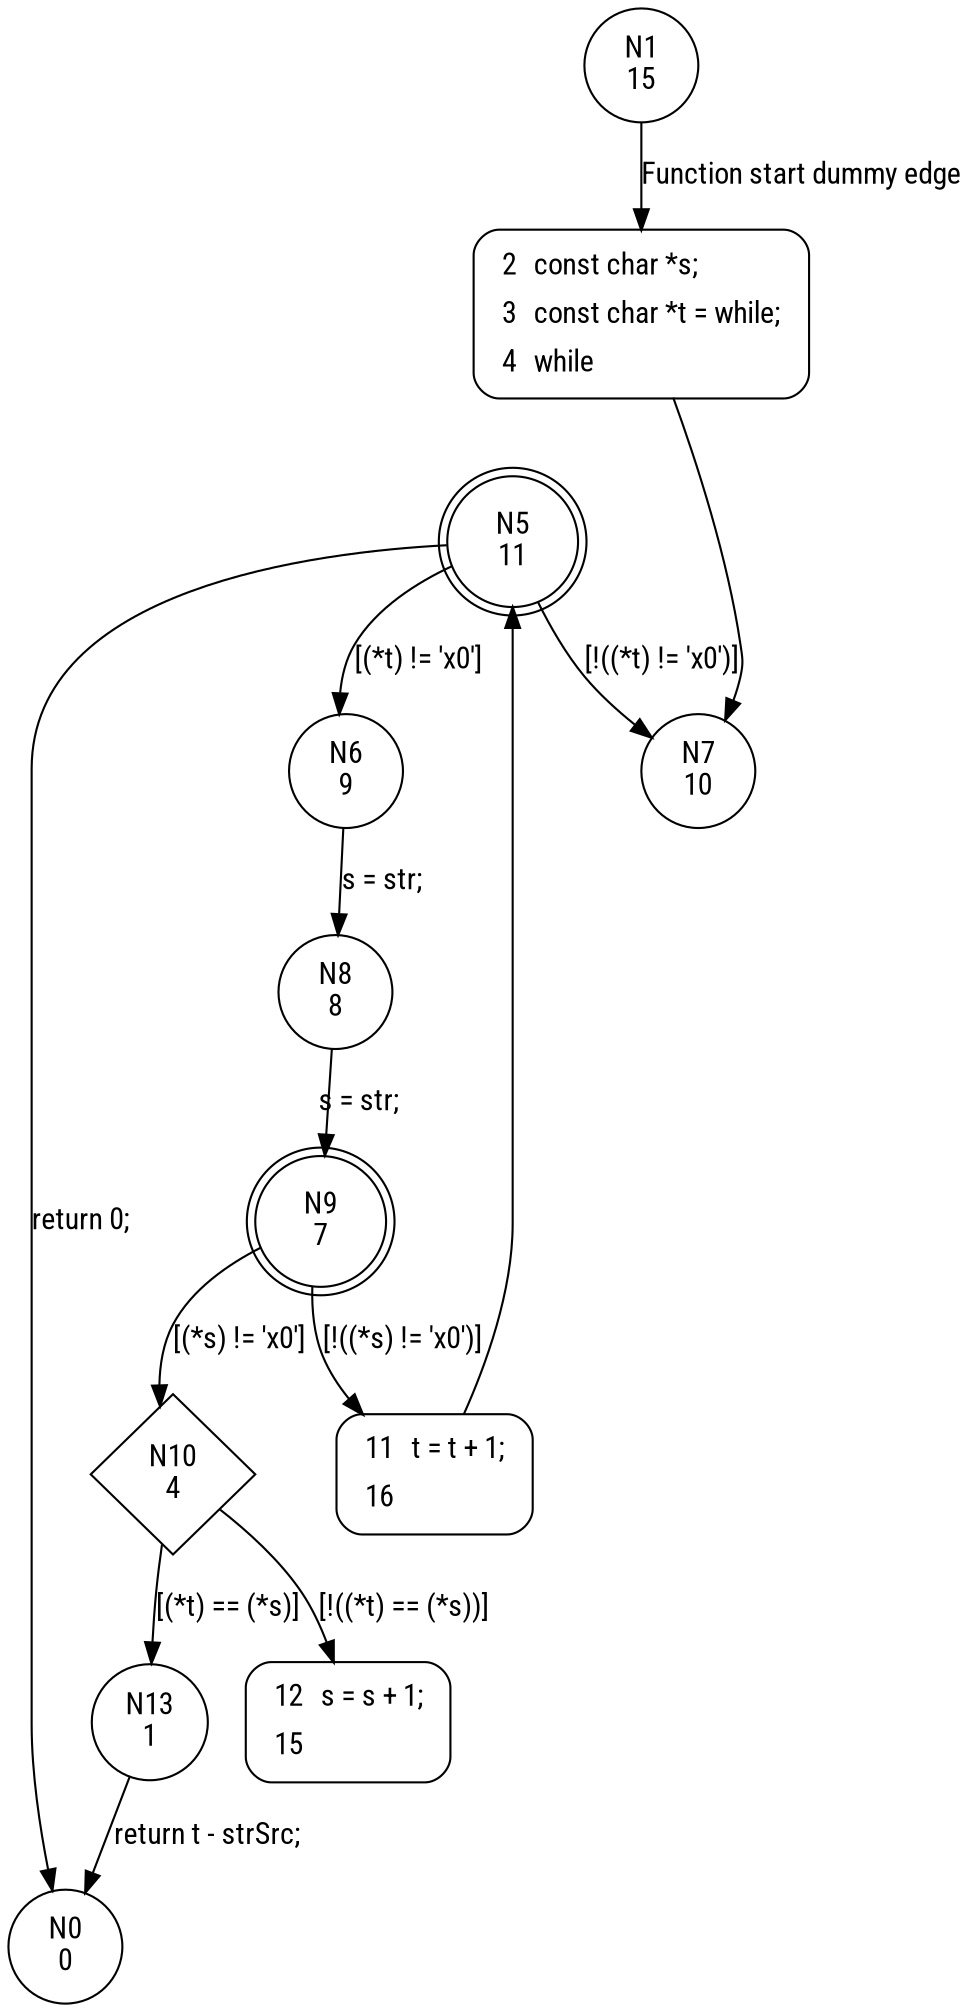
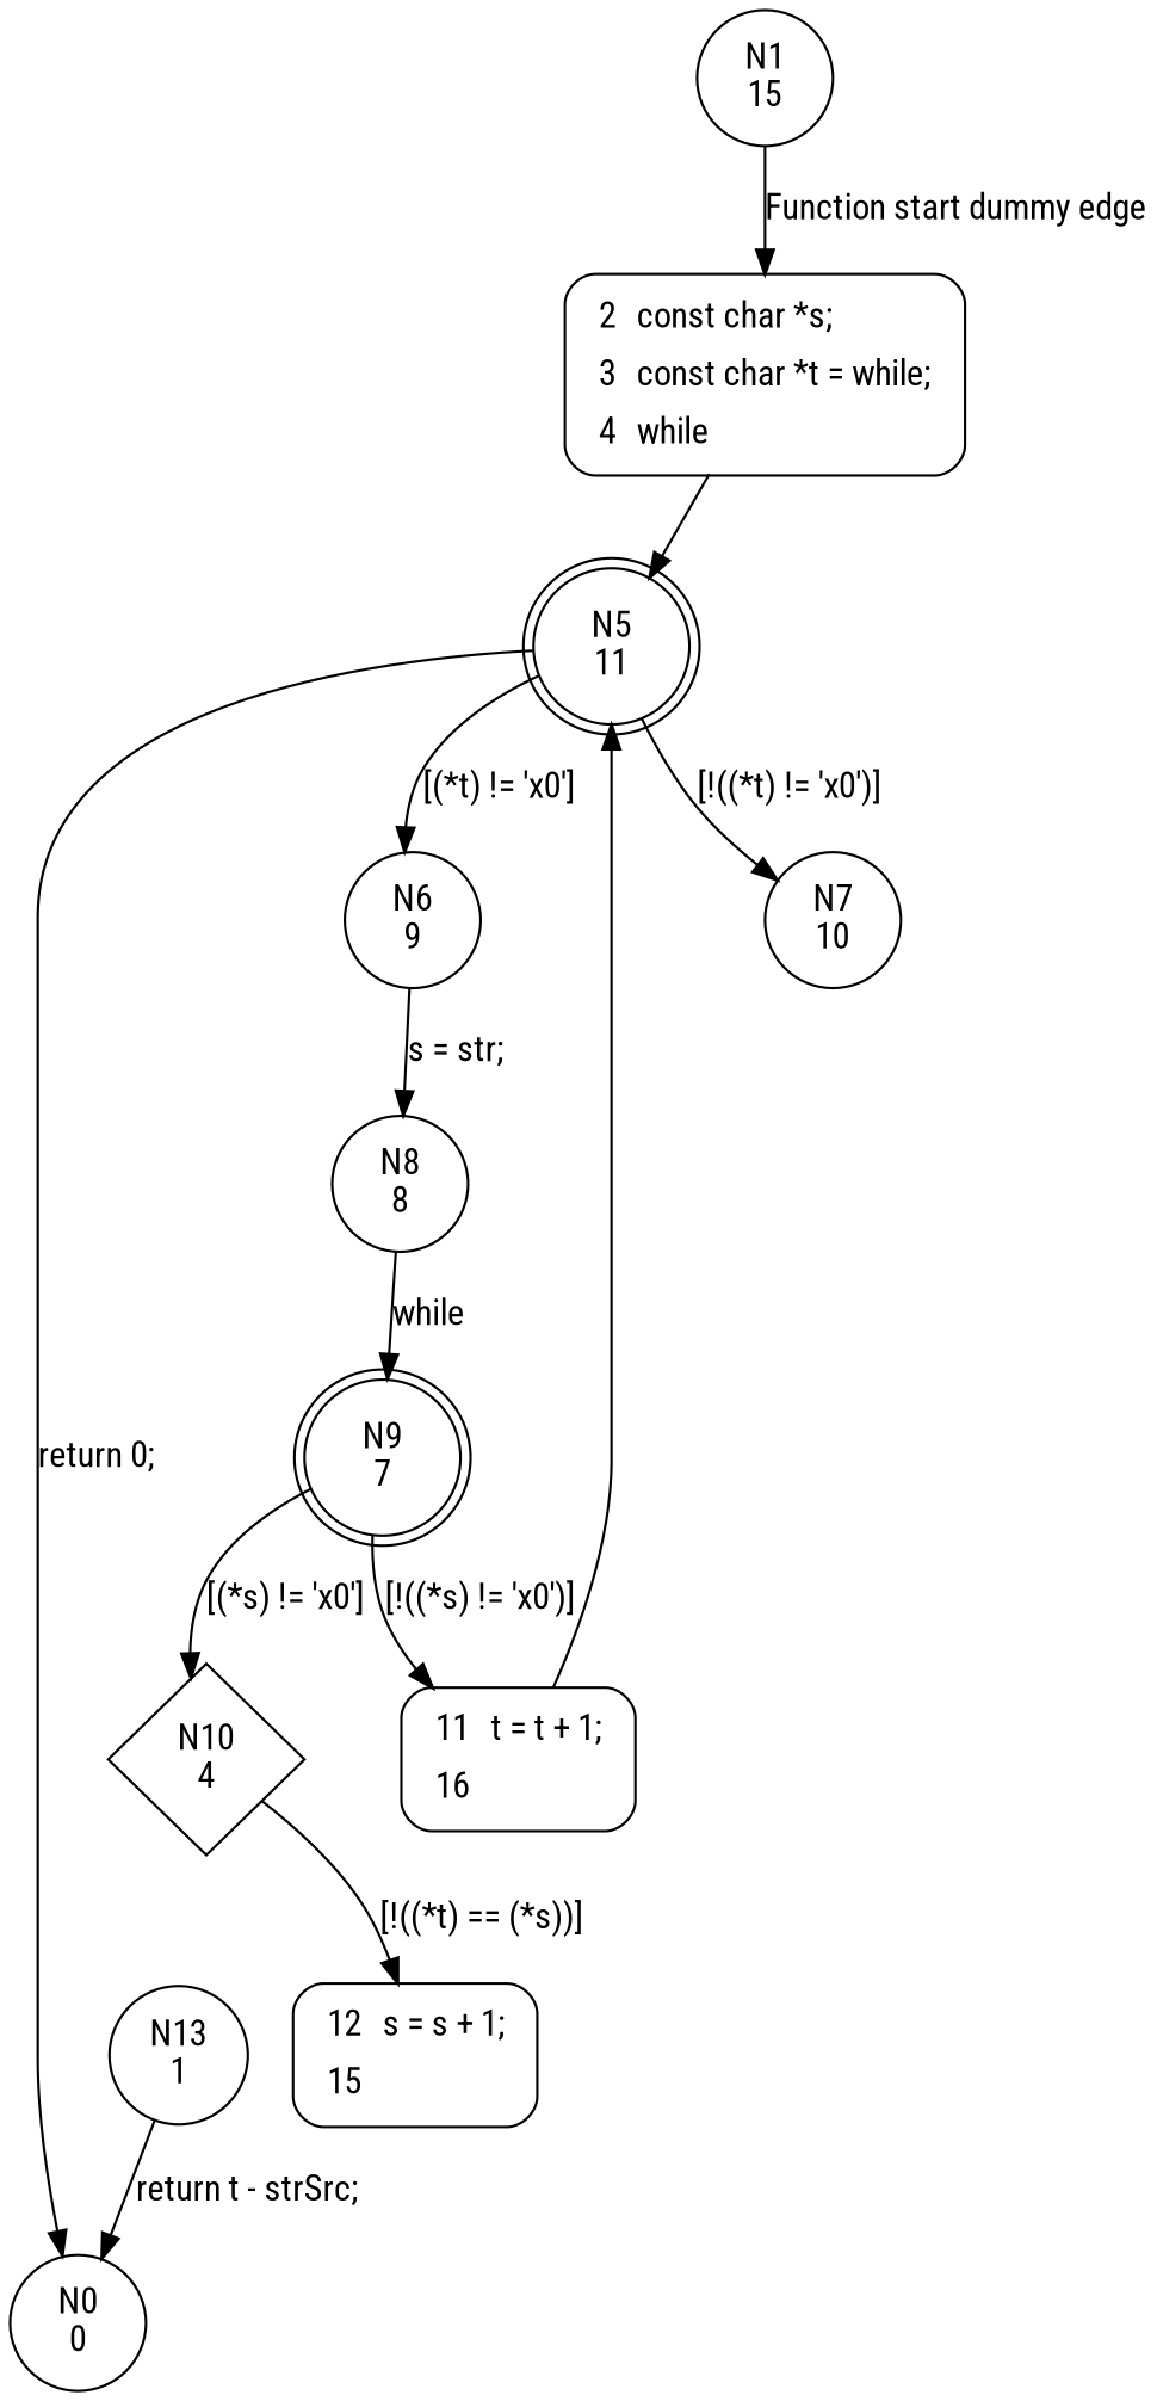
  digraph {
    fontname="Roboto Condensed"
    node [fontname="Roboto Condensed" shape=circle]
    edge [fontname="Roboto Condensed"]
    n1 [label="N1\n15"]
    n2 [fillcolor=white label=<<table border="0" cellborder="0" cellpadding="3" bgcolor="white"><tr><td align="right">2</td><td align="left">const char *s;</td></tr><tr><td align="right">3</td><td align="left">const char *t = while;</td></tr><tr><td align="right">4</td><td align="left">while</td></tr></table>> penwidth=1 shape=Mrecord style="filled,bold"]
    n3 [label="N5\n11" shape=doublecircle]
    n4 [label="N6\n9"]
    n5 [label="N7\n10"]
    n6 [label="N0\n0"]
    n7 [label="N8\n8"]
    n8 [label="N9\n7" shape=doublecircle]
    n9 [label="N10\n4" shape=diamond]
    n10 [fillcolor=white label=<<table border="0" cellborder="0" cellpadding="3" bgcolor="white"><tr><td align="right">11</td><td align="left">t = t + 1;</td></tr><tr><td align="right">16</td><td align="left"></td></tr></table>> penwidth=1 shape=Mrecord style="filled,bold"]
    n11 [label="N13\n1"]
    n12 [fillcolor=white label=<<table border="0" cellborder="0" cellpadding="3" bgcolor="white"><tr><td align="right">12</td><td align="left">s = s + 1;</td></tr><tr><td align="right">15</td><td align="left"></td></tr></table>> penwidth=1 shape=Mrecord style="filled,bold"]
    n1 -> n2 [label="Function start dummy edge"]
-   n2 -> n5
+   n2 -> n3
    n3 -> n4 [label="[(*t) != '\x0']"]
    n3 -> n5 [label="[!((*t) != '\x0')]"]
    n3 -> n6 [label="return 0;"]
    n4 -> n7 [label="s = str;"]
-   n7 -> n8 [label="s = str;"]
+   n7 -> n8 [label=while]
    n8 -> n9 [label="[(*s) != '\x0']"]
    n8 -> n10 [label="[!((*s) != '\x0')]"]
-   n9 -> n11 [label="[(*t) == (*s)]"]
    n9 -> n12 [label="[!((*t) == (*s))]"]
    n10 -> n3
    n11 -> n6 [label="return t - strSrc;"]
  }
